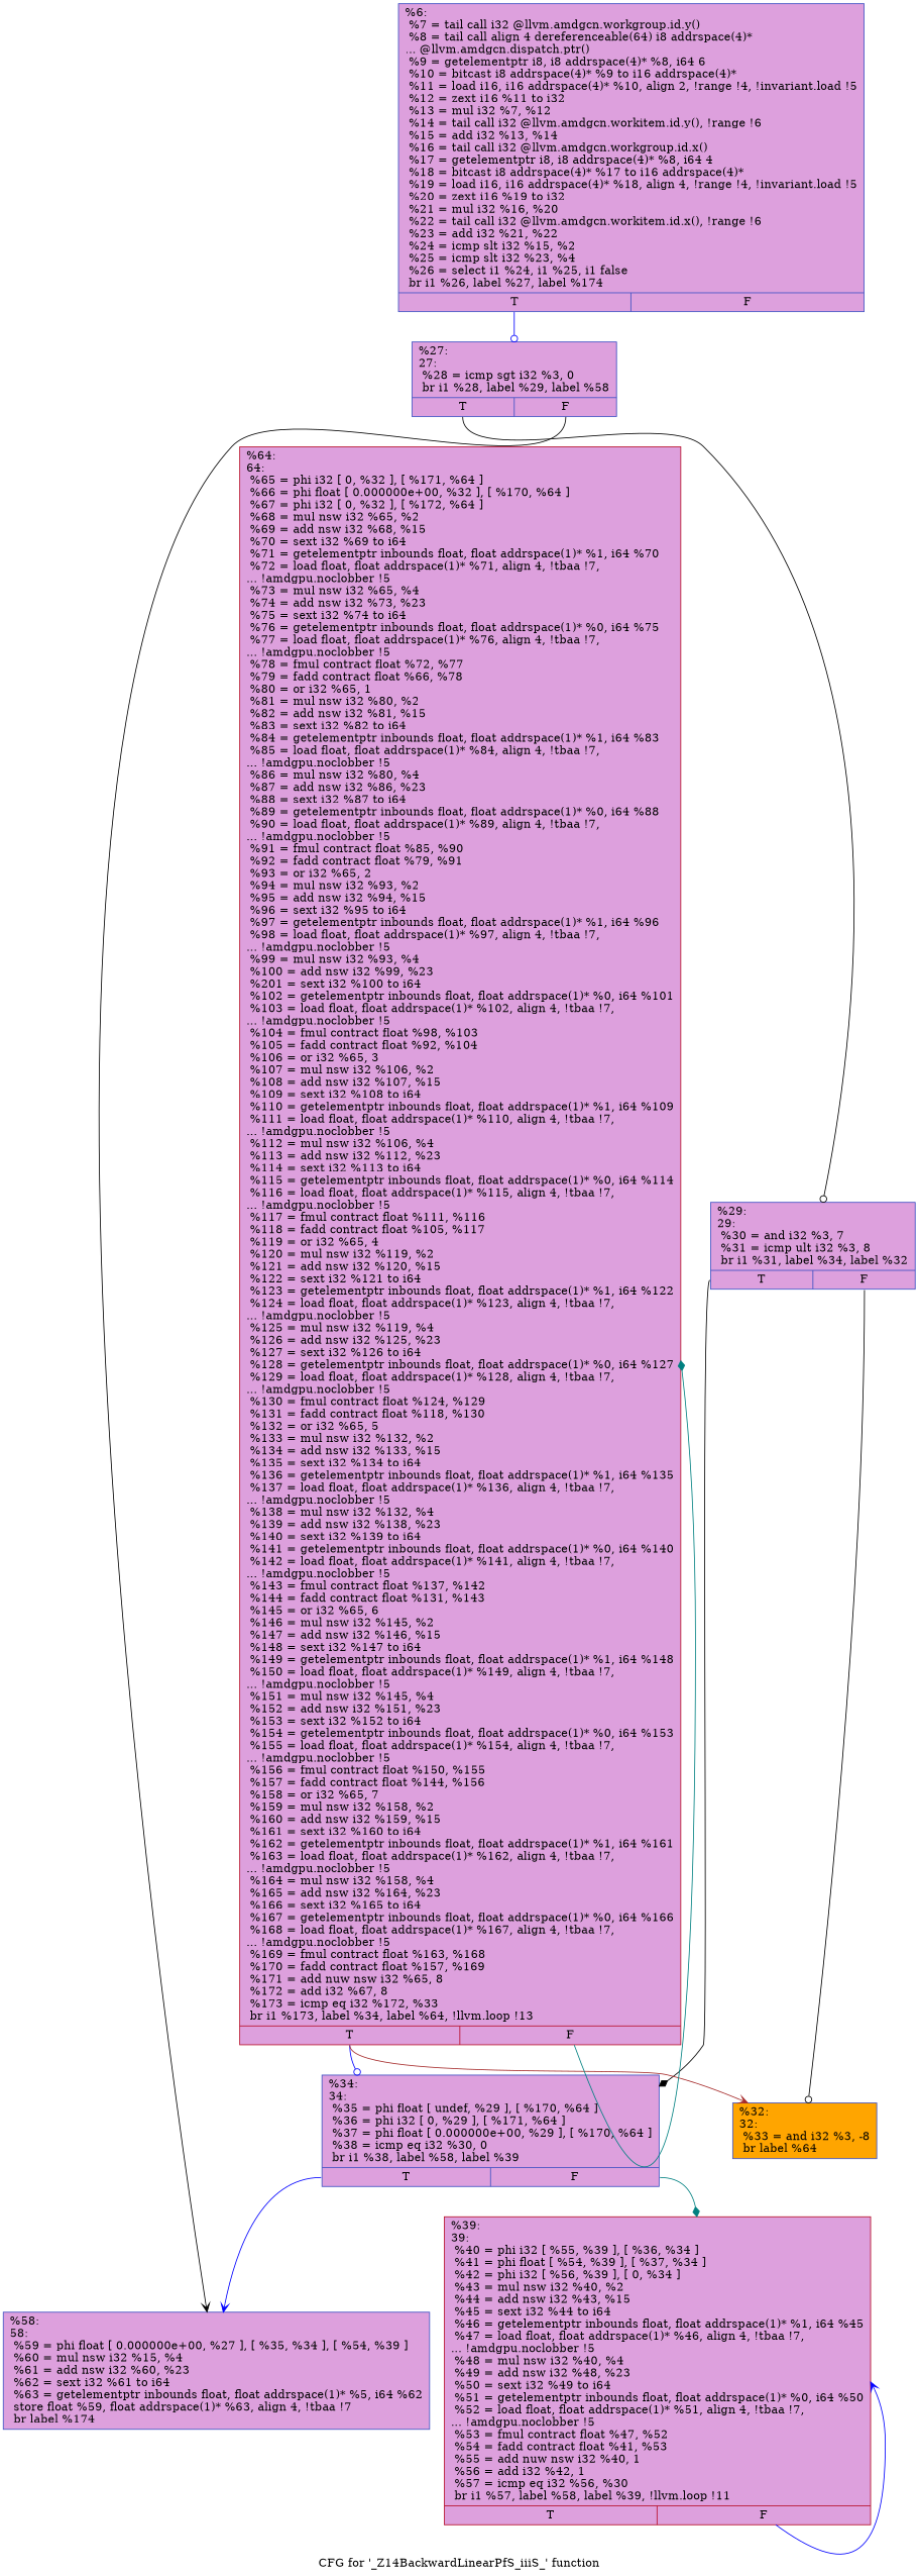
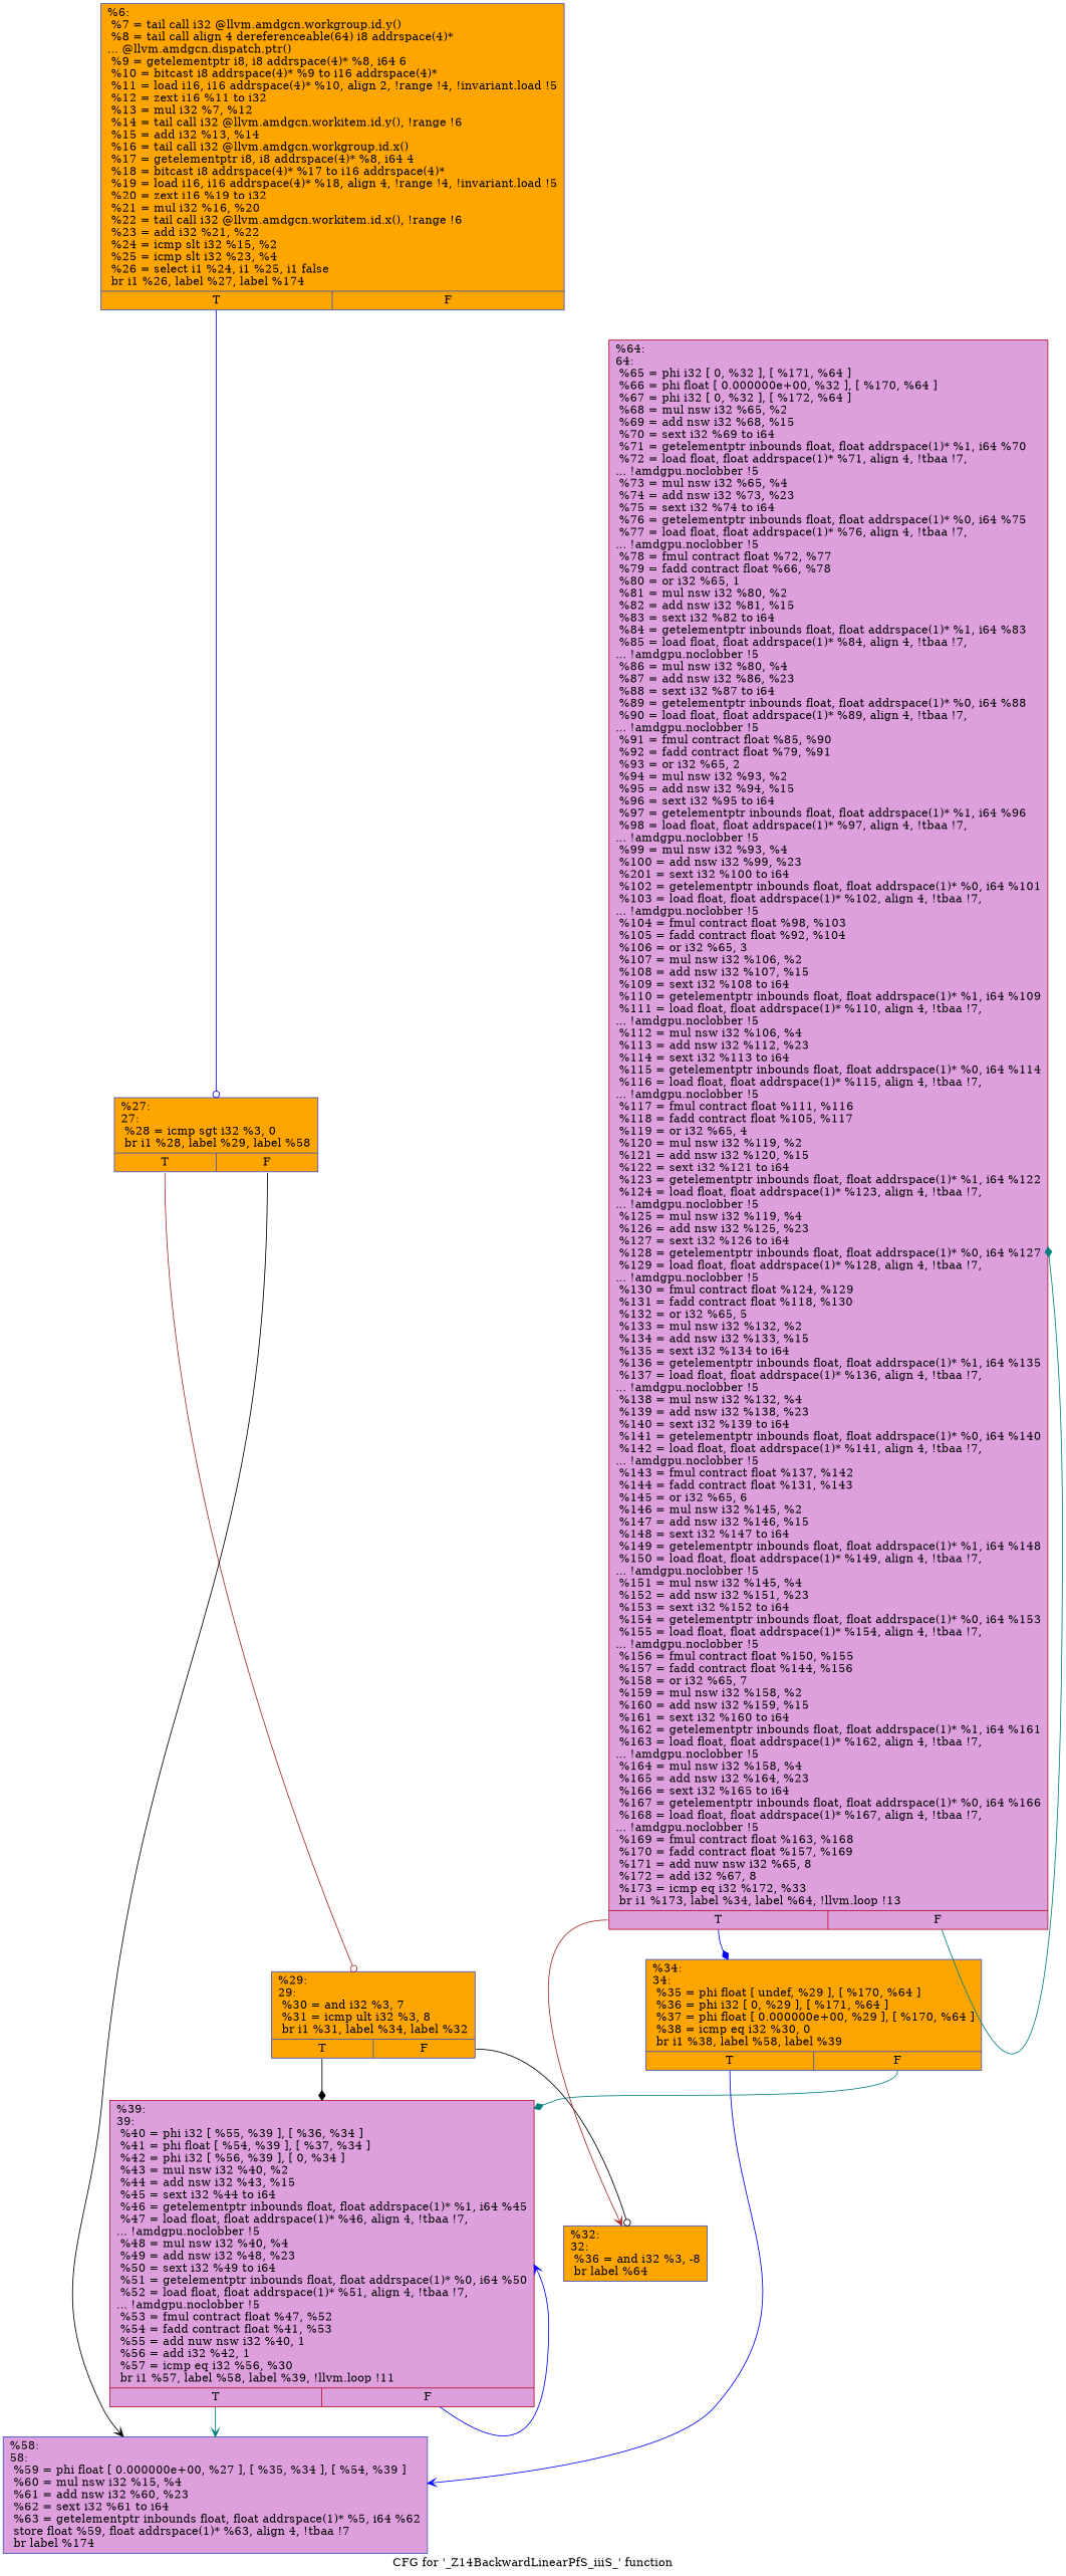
  digraph {
    label="CFG for '_Z14BackwardLinearPfS_iiiS_' function"
    node [color="#3d50c3ff" fillcolor=plum shape=record style=filled]
    edge [arrowhead=vee color=blue tailport=s0]
-   n1 [label="{%6:\l  %7 = tail call i32 @llvm.amdgcn.workgroup.id.y()\l  %8 = tail call align 4 dereferenceable(64) i8 addrspace(4)*\l... @llvm.amdgcn.dispatch.ptr()\l  %9 = getelementptr i8, i8 addrspace(4)* %8, i64 6\l  %10 = bitcast i8 addrspace(4)* %9 to i16 addrspace(4)*\l  %11 = load i16, i16 addrspace(4)* %10, align 2, !range !4, !invariant.load !5\l  %12 = zext i16 %11 to i32\l  %13 = mul i32 %7, %12\l  %14 = tail call i32 @llvm.amdgcn.workitem.id.y(), !range !6\l  %15 = add i32 %13, %14\l  %16 = tail call i32 @llvm.amdgcn.workgroup.id.x()\l  %17 = getelementptr i8, i8 addrspace(4)* %8, i64 4\l  %18 = bitcast i8 addrspace(4)* %17 to i16 addrspace(4)*\l  %19 = load i16, i16 addrspace(4)* %18, align 4, !range !4, !invariant.load !5\l  %20 = zext i16 %19 to i32\l  %21 = mul i32 %16, %20\l  %22 = tail call i32 @llvm.amdgcn.workitem.id.x(), !range !6\l  %23 = add i32 %21, %22\l  %24 = icmp slt i32 %15, %2\l  %25 = icmp slt i32 %23, %4\l  %26 = select i1 %24, i1 %25, i1 false\l  br i1 %26, label %27, label %174\l|{<s0>T|<s1>F}}"]
-   n2 [label="{%27:\l27:                                               \l  %28 = icmp sgt i32 %3, 0\l  br i1 %28, label %29, label %58\l|{<s0>T|<s1>F}}"]
-   n3 [label="{%29:\l29:                                               \l  %30 = and i32 %3, 7\l  %31 = icmp ult i32 %3, 8\l  br i1 %31, label %34, label %32\l|{<s0>T|<s1>F}}"]
+   n1 [fillcolor=orange label="{%6:\l  %7 = tail call i32 @llvm.amdgcn.workgroup.id.y()\l  %8 = tail call align 4 dereferenceable(64) i8 addrspace(4)*\l... @llvm.amdgcn.dispatch.ptr()\l  %9 = getelementptr i8, i8 addrspace(4)* %8, i64 6\l  %10 = bitcast i8 addrspace(4)* %9 to i16 addrspace(4)*\l  %11 = load i16, i16 addrspace(4)* %10, align 2, !range !4, !invariant.load !5\l  %12 = zext i16 %11 to i32\l  %13 = mul i32 %7, %12\l  %14 = tail call i32 @llvm.amdgcn.workitem.id.y(), !range !6\l  %15 = add i32 %13, %14\l  %16 = tail call i32 @llvm.amdgcn.workgroup.id.x()\l  %17 = getelementptr i8, i8 addrspace(4)* %8, i64 4\l  %18 = bitcast i8 addrspace(4)* %17 to i16 addrspace(4)*\l  %19 = load i16, i16 addrspace(4)* %18, align 4, !range !4, !invariant.load !5\l  %20 = zext i16 %19 to i32\l  %21 = mul i32 %16, %20\l  %22 = tail call i32 @llvm.amdgcn.workitem.id.x(), !range !6\l  %23 = add i32 %21, %22\l  %24 = icmp slt i32 %15, %2\l  %25 = icmp slt i32 %23, %4\l  %26 = select i1 %24, i1 %25, i1 false\l  br i1 %26, label %27, label %174\l|{<s0>T|<s1>F}}"]
+   n2 [fillcolor=orange label="{%27:\l27:                                               \l  %28 = icmp sgt i32 %3, 0\l  br i1 %28, label %29, label %58\l|{<s0>T|<s1>F}}"]
+   n3 [fillcolor=orange label="{%29:\l29:                                               \l  %30 = and i32 %3, 7\l  %31 = icmp ult i32 %3, 8\l  br i1 %31, label %34, label %32\l|{<s0>T|<s1>F}}"]
    n4 [label="{%58:\l58:                                               \l  %59 = phi float [ 0.000000e+00, %27 ], [ %35, %34 ], [ %54, %39 ]\l  %60 = mul nsw i32 %15, %4\l  %61 = add nsw i32 %60, %23\l  %62 = sext i32 %61 to i64\l  %63 = getelementptr inbounds float, float addrspace(1)* %5, i64 %62\l  store float %59, float addrspace(1)* %63, align 4, !tbaa !7\l  br label %174\l}"]
-   n5 [label="{%34:\l34:                                               \l  %35 = phi float [ undef, %29 ], [ %170, %64 ]\l  %36 = phi i32 [ 0, %29 ], [ %171, %64 ]\l  %37 = phi float [ 0.000000e+00, %29 ], [ %170, %64 ]\l  %38 = icmp eq i32 %30, 0\l  br i1 %38, label %58, label %39\l|{<s0>T|<s1>F}}"]
-   n6 [fillcolor=orange label="{%32:\l32:                                               \l  %33 = and i32 %3, -8\l  br label %64\l}"]
+   n5 [fillcolor=orange label="{%34:\l34:                                               \l  %35 = phi float [ undef, %29 ], [ %170, %64 ]\l  %36 = phi i32 [ 0, %29 ], [ %171, %64 ]\l  %37 = phi float [ 0.000000e+00, %29 ], [ %170, %64 ]\l  %38 = icmp eq i32 %30, 0\l  br i1 %38, label %58, label %39\l|{<s0>T|<s1>F}}"]
+   n6 [fillcolor=orange label="{%32:\l32:                                               \l  %36 = and i32 %3, -8\l  br label %64\l}"]
    n7 [color="#b70d28ff" label="{%39:\l39:                                               \l  %40 = phi i32 [ %55, %39 ], [ %36, %34 ]\l  %41 = phi float [ %54, %39 ], [ %37, %34 ]\l  %42 = phi i32 [ %56, %39 ], [ 0, %34 ]\l  %43 = mul nsw i32 %40, %2\l  %44 = add nsw i32 %43, %15\l  %45 = sext i32 %44 to i64\l  %46 = getelementptr inbounds float, float addrspace(1)* %1, i64 %45\l  %47 = load float, float addrspace(1)* %46, align 4, !tbaa !7,\l... !amdgpu.noclobber !5\l  %48 = mul nsw i32 %40, %4\l  %49 = add nsw i32 %48, %23\l  %50 = sext i32 %49 to i64\l  %51 = getelementptr inbounds float, float addrspace(1)* %0, i64 %50\l  %52 = load float, float addrspace(1)* %51, align 4, !tbaa !7,\l... !amdgpu.noclobber !5\l  %53 = fmul contract float %47, %52\l  %54 = fadd contract float %41, %53\l  %55 = add nuw nsw i32 %40, 1\l  %56 = add i32 %42, 1\l  %57 = icmp eq i32 %56, %30\l  br i1 %57, label %58, label %39, !llvm.loop !11\l|{<s0>T|<s1>F}}"]
    n8 [color="#b70d28ff" label="{%64:\l64:                                               \l  %65 = phi i32 [ 0, %32 ], [ %171, %64 ]\l  %66 = phi float [ 0.000000e+00, %32 ], [ %170, %64 ]\l  %67 = phi i32 [ 0, %32 ], [ %172, %64 ]\l  %68 = mul nsw i32 %65, %2\l  %69 = add nsw i32 %68, %15\l  %70 = sext i32 %69 to i64\l  %71 = getelementptr inbounds float, float addrspace(1)* %1, i64 %70\l  %72 = load float, float addrspace(1)* %71, align 4, !tbaa !7,\l... !amdgpu.noclobber !5\l  %73 = mul nsw i32 %65, %4\l  %74 = add nsw i32 %73, %23\l  %75 = sext i32 %74 to i64\l  %76 = getelementptr inbounds float, float addrspace(1)* %0, i64 %75\l  %77 = load float, float addrspace(1)* %76, align 4, !tbaa !7,\l... !amdgpu.noclobber !5\l  %78 = fmul contract float %72, %77\l  %79 = fadd contract float %66, %78\l  %80 = or i32 %65, 1\l  %81 = mul nsw i32 %80, %2\l  %82 = add nsw i32 %81, %15\l  %83 = sext i32 %82 to i64\l  %84 = getelementptr inbounds float, float addrspace(1)* %1, i64 %83\l  %85 = load float, float addrspace(1)* %84, align 4, !tbaa !7,\l... !amdgpu.noclobber !5\l  %86 = mul nsw i32 %80, %4\l  %87 = add nsw i32 %86, %23\l  %88 = sext i32 %87 to i64\l  %89 = getelementptr inbounds float, float addrspace(1)* %0, i64 %88\l  %90 = load float, float addrspace(1)* %89, align 4, !tbaa !7,\l... !amdgpu.noclobber !5\l  %91 = fmul contract float %85, %90\l  %92 = fadd contract float %79, %91\l  %93 = or i32 %65, 2\l  %94 = mul nsw i32 %93, %2\l  %95 = add nsw i32 %94, %15\l  %96 = sext i32 %95 to i64\l  %97 = getelementptr inbounds float, float addrspace(1)* %1, i64 %96\l  %98 = load float, float addrspace(1)* %97, align 4, !tbaa !7,\l... !amdgpu.noclobber !5\l  %99 = mul nsw i32 %93, %4\l  %100 = add nsw i32 %99, %23\l  %201 = sext i32 %100 to i64\l  %102 = getelementptr inbounds float, float addrspace(1)* %0, i64 %101\l  %103 = load float, float addrspace(1)* %102, align 4, !tbaa !7,\l... !amdgpu.noclobber !5\l  %104 = fmul contract float %98, %103\l  %105 = fadd contract float %92, %104\l  %106 = or i32 %65, 3\l  %107 = mul nsw i32 %106, %2\l  %108 = add nsw i32 %107, %15\l  %109 = sext i32 %108 to i64\l  %110 = getelementptr inbounds float, float addrspace(1)* %1, i64 %109\l  %111 = load float, float addrspace(1)* %110, align 4, !tbaa !7,\l... !amdgpu.noclobber !5\l  %112 = mul nsw i32 %106, %4\l  %113 = add nsw i32 %112, %23\l  %114 = sext i32 %113 to i64\l  %115 = getelementptr inbounds float, float addrspace(1)* %0, i64 %114\l  %116 = load float, float addrspace(1)* %115, align 4, !tbaa !7,\l... !amdgpu.noclobber !5\l  %117 = fmul contract float %111, %116\l  %118 = fadd contract float %105, %117\l  %119 = or i32 %65, 4\l  %120 = mul nsw i32 %119, %2\l  %121 = add nsw i32 %120, %15\l  %122 = sext i32 %121 to i64\l  %123 = getelementptr inbounds float, float addrspace(1)* %1, i64 %122\l  %124 = load float, float addrspace(1)* %123, align 4, !tbaa !7,\l... !amdgpu.noclobber !5\l  %125 = mul nsw i32 %119, %4\l  %126 = add nsw i32 %125, %23\l  %127 = sext i32 %126 to i64\l  %128 = getelementptr inbounds float, float addrspace(1)* %0, i64 %127\l  %129 = load float, float addrspace(1)* %128, align 4, !tbaa !7,\l... !amdgpu.noclobber !5\l  %130 = fmul contract float %124, %129\l  %131 = fadd contract float %118, %130\l  %132 = or i32 %65, 5\l  %133 = mul nsw i32 %132, %2\l  %134 = add nsw i32 %133, %15\l  %135 = sext i32 %134 to i64\l  %136 = getelementptr inbounds float, float addrspace(1)* %1, i64 %135\l  %137 = load float, float addrspace(1)* %136, align 4, !tbaa !7,\l... !amdgpu.noclobber !5\l  %138 = mul nsw i32 %132, %4\l  %139 = add nsw i32 %138, %23\l  %140 = sext i32 %139 to i64\l  %141 = getelementptr inbounds float, float addrspace(1)* %0, i64 %140\l  %142 = load float, float addrspace(1)* %141, align 4, !tbaa !7,\l... !amdgpu.noclobber !5\l  %143 = fmul contract float %137, %142\l  %144 = fadd contract float %131, %143\l  %145 = or i32 %65, 6\l  %146 = mul nsw i32 %145, %2\l  %147 = add nsw i32 %146, %15\l  %148 = sext i32 %147 to i64\l  %149 = getelementptr inbounds float, float addrspace(1)* %1, i64 %148\l  %150 = load float, float addrspace(1)* %149, align 4, !tbaa !7,\l... !amdgpu.noclobber !5\l  %151 = mul nsw i32 %145, %4\l  %152 = add nsw i32 %151, %23\l  %153 = sext i32 %152 to i64\l  %154 = getelementptr inbounds float, float addrspace(1)* %0, i64 %153\l  %155 = load float, float addrspace(1)* %154, align 4, !tbaa !7,\l... !amdgpu.noclobber !5\l  %156 = fmul contract float %150, %155\l  %157 = fadd contract float %144, %156\l  %158 = or i32 %65, 7\l  %159 = mul nsw i32 %158, %2\l  %160 = add nsw i32 %159, %15\l  %161 = sext i32 %160 to i64\l  %162 = getelementptr inbounds float, float addrspace(1)* %1, i64 %161\l  %163 = load float, float addrspace(1)* %162, align 4, !tbaa !7,\l... !amdgpu.noclobber !5\l  %164 = mul nsw i32 %158, %4\l  %165 = add nsw i32 %164, %23\l  %166 = sext i32 %165 to i64\l  %167 = getelementptr inbounds float, float addrspace(1)* %0, i64 %166\l  %168 = load float, float addrspace(1)* %167, align 4, !tbaa !7,\l... !amdgpu.noclobber !5\l  %169 = fmul contract float %163, %168\l  %170 = fadd contract float %157, %169\l  %171 = add nuw nsw i32 %65, 8\l  %172 = add i32 %67, 8\l  %173 = icmp eq i32 %172, %33\l  br i1 %173, label %34, label %64, !llvm.loop !13\l|{<s0>T|<s1>F}}"]
    n1 -> n2 [arrowhead=odot]
-   n2 -> n3 [arrowhead=odot color=black]
+   n2 -> n3 [arrowhead=odot color=brown]
    n2 -> n4 [color=black tailport=s1]
-   n3 -> n5 [arrowhead=diamond color=black]
+   n3 -> n7 [arrowhead=diamond color=black]
    n3 -> n6 [arrowhead=odot color=black tailport=s1]
    n5 -> n4
    n5 -> n7 [arrowhead=diamond color=teal tailport=s1]
+   n7 -> n4 [color=teal]
    n7 -> n7 [tailport=s1]
-   n8 -> n5 [arrowhead=odot]
+   n8 -> n5 [arrowhead=diamond]
    n8 -> n6 [color=brown]
    n8 -> n8 [arrowhead=diamond color=teal tailport=s1]
  }
